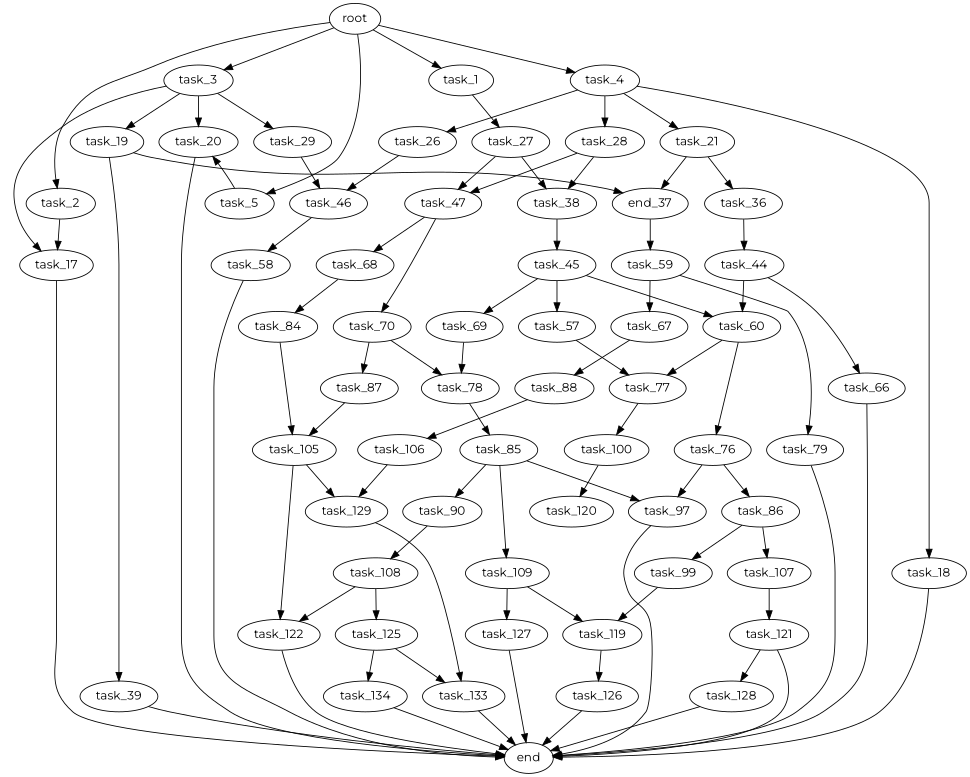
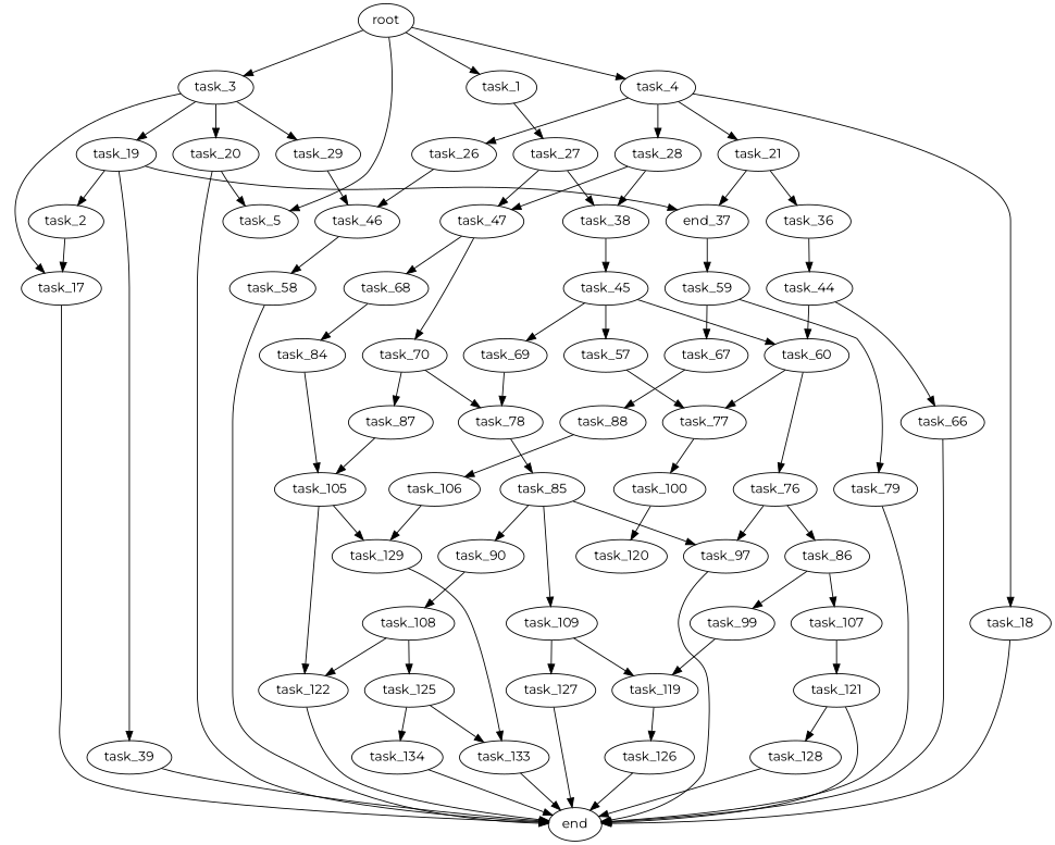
  digraph {
    fontname=Montserrat
    node [fontname=Montserrat]
    edge [fontname=Montserrat]
    root
    task_1
    task_2
    task_3
    task_4
    task_5
    task_27
    task_17
    task_19
    task_20
    task_29
    task_18
    task_21
    task_26
    task_28
    task_38
    task_47
    end
    n19 [label=end_37]
    task_39
    task_46
    task_36
    task_59
    task_44
    task_58
    task_45
    task_68
    task_70
    task_60
    task_66
    task_67
    task_79
    task_57
    task_69
    task_77
    task_76
    task_78
    task_84
    task_87
    task_100
    task_88
    task_86
    task_97
    task_106
    task_105
    task_85
    task_99
    task_107
    task_120
    n50 [label=task_90]
    task_109
    task_122
    task_129
    task_108
    task_119
    task_127
    task_121
    task_125
    task_126
    task_133
    task_128
    task_134
    root -> task_1
-   root -> task_2
+   task_19 -> task_2
    root -> task_3
    root -> task_4
    root -> task_5
    task_1 -> task_27
    task_2 -> task_17
    task_3 -> task_17
    task_3 -> task_19
    task_3 -> task_20
    task_3 -> task_29
    task_4 -> task_18
    task_4 -> task_21
    task_4 -> task_26
    task_4 -> task_28
-   task_5 -> task_20
+   task_20 -> task_5
    task_27 -> task_38
    task_27 -> task_47
    task_17 -> end
    task_19 -> n19
    task_19 -> task_39
    task_20 -> end
    task_29 -> task_46
    task_18 -> end
    task_21 -> n19
    task_21 -> task_36
    task_26 -> task_46
    task_28 -> task_38
    task_28 -> task_47
    task_38 -> task_45
    task_47 -> task_68
    task_47 -> task_70
    n19 -> task_59
    task_39 -> end
    task_46 -> task_58
    task_36 -> task_44
    task_59 -> task_67
    task_59 -> task_79
    task_44 -> task_60
    task_44 -> task_66
    task_58 -> end
    task_45 -> task_60
    task_45 -> task_57
    task_45 -> task_69
    task_68 -> task_84
    task_70 -> task_78
    task_70 -> task_87
    task_60 -> task_77
    task_60 -> task_76
    task_66 -> end
    task_67 -> task_88
    task_79 -> end
    task_57 -> task_77
    task_69 -> task_78
    task_77 -> task_100
    task_76 -> task_86
    task_76 -> task_97
    task_78 -> task_85
    task_84 -> task_105
    task_87 -> task_105
    task_100 -> task_120
    task_88 -> task_106
    task_86 -> task_99
    task_86 -> task_107
    task_97 -> end
    task_106 -> task_129
    task_105 -> task_122
    task_105 -> task_129
    task_85 -> task_97
    task_85 -> n50
    task_85 -> task_109
    task_99 -> task_119
    task_107 -> task_121
    n50 -> task_108
    task_109 -> task_119
    task_109 -> task_127
    task_122 -> end
    task_129 -> task_133
    task_108 -> task_122
    task_108 -> task_125
    task_119 -> task_126
    task_127 -> end
    task_121 -> end
    task_121 -> task_128
    task_125 -> task_133
    task_125 -> task_134
    task_126 -> end
    task_133 -> end
    task_128 -> end
    task_134 -> end
  }
